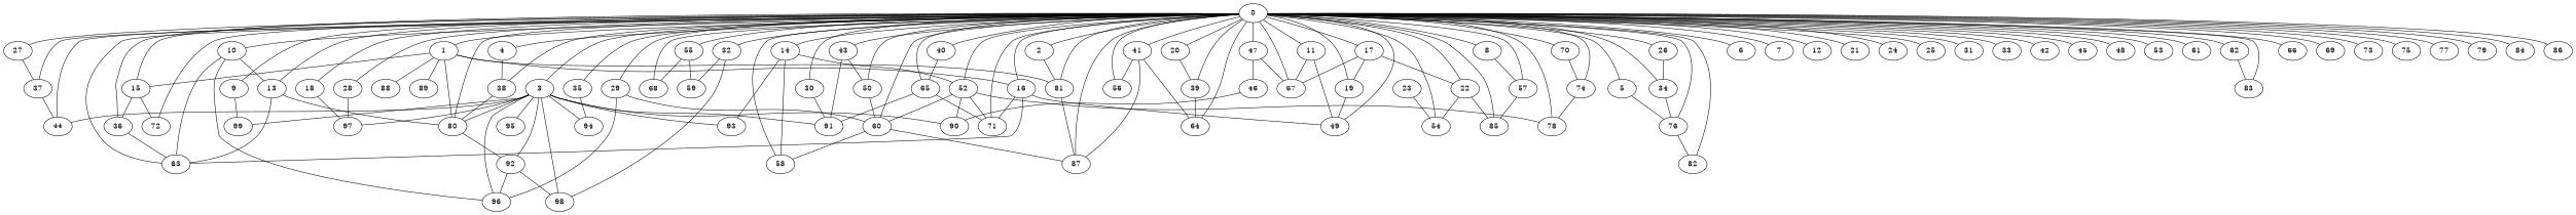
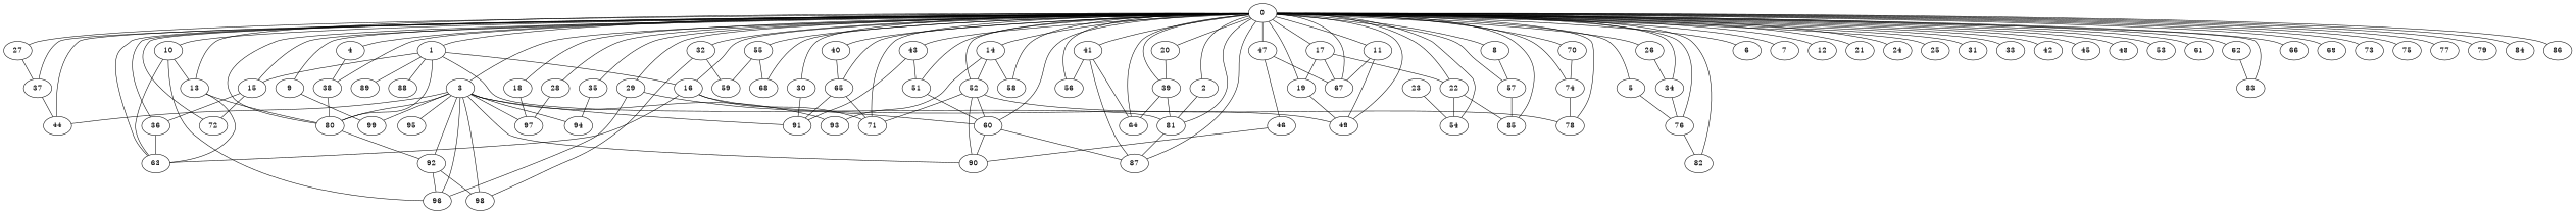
  graph {
    0
    1
    2
    3
    4
    5
    6
    7
    8
    9
    10
    11
    12
    13
    14
    15
    16
    17
    18
    19
    20
    21
    22
    24
    25
    26
    27
    28
    29
    30
    31
    32
    33
    34
    35
    36
    37
    38
    39
    40
    41
    42
    43
    44
    45
    47
    48
    49
-   51 [label=50]
+   51
    52
    53
    54
    55
    56
    57
    58
    60
    61
    62
    63
    64
    65
    66
    67
    68
    69
    70
    71
    72
    73
    74
    75
    76
    77
    78
    79
    80
    81
    82
    83
    84
    85
    86
    87
    88
    89
    96
    98
    99
    97
    90
    91
    92
    93
    94
    95
    23
    59
    46
    0 -- 1
    0 -- 2
    0 -- 3
    0 -- 4
    0 -- 5
    0 -- 6
    0 -- 7
    0 -- 8
    0 -- 9
    0 -- 10
    0 -- 11
    0 -- 12
    0 -- 13
    0 -- 14
    0 -- 15
    0 -- 16
    0 -- 17
    0 -- 18
    0 -- 19
    0 -- 20
    0 -- 21
    0 -- 22
    0 -- 24
    0 -- 25
    0 -- 26
    0 -- 27
    0 -- 28
    0 -- 29
    0 -- 30
    0 -- 31
    0 -- 32
    0 -- 33
    0 -- 34
    0 -- 35
    0 -- 36
    0 -- 37
    0 -- 38
    0 -- 39
    0 -- 40
    0 -- 41
    0 -- 42
    0 -- 43
    0 -- 44
    0 -- 45
    0 -- 47
    0 -- 48
    0 -- 49
    0 -- 51
    0 -- 52
    0 -- 53
    0 -- 54
    0 -- 55
    0 -- 56
    0 -- 57
    0 -- 58
    0 -- 60
    0 -- 61
    0 -- 62
    0 -- 63
    0 -- 64
    0 -- 65
    0 -- 66
    0 -- 67
    0 -- 68
    0 -- 69
    0 -- 70
    0 -- 71
    0 -- 72
    0 -- 73
    0 -- 74
    0 -- 75
    0 -- 76
    0 -- 77
    0 -- 78
    0 -- 79
    0 -- 80
    0 -- 81
    0 -- 82
    0 -- 83
    0 -- 84
    0 -- 85
    0 -- 86
    0 -- 87
    1 -- 15
    1 -- 16
    1 -- 80
    1 -- 81
    1 -- 88
    1 -- 89
    2 -- 81
    3 -- 44
    3 -- 80
    3 -- 96
    3 -- 98
    3 -- 99
    3 -- 97
    3 -- 90
    3 -- 91
    3 -- 92
    3 -- 93
    3 -- 94
    3 -- 95
    4 -- 38
    5 -- 76
    8 -- 57
    9 -- 99
    10 -- 13
    10 -- 63
    10 -- 96
    11 -- 49
    11 -- 67
    13 -- 63
    13 -- 80
    14 -- 52
    14 -- 58
    14 -- 93
    15 -- 36
    15 -- 72
    16 -- 49
    16 -- 63
    16 -- 71
    17 -- 19
    17 -- 22
    17 -- 67
    18 -- 97
    19 -- 49
    20 -- 39
    22 -- 54
    22 -- 85
    26 -- 34
    27 -- 37
    28 -- 97
    29 -- 60
    29 -- 96
    30 -- 91
    32 -- 98
    32 -- 59
    34 -- 76
    35 -- 94
    36 -- 63
    37 -- 44
    38 -- 80
    39 -- 64
+   39 -- 81
    40 -- 65
    41 -- 56
    41 -- 64
    41 -- 87
    43 -- 51
    43 -- 91
    47 -- 67
    47 -- 46
    51 -- 60
    52 -- 60
    52 -- 71
    52 -- 78
    52 -- 90
    55 -- 68
    55 -- 59
    57 -- 85
    60 -- 87
-   60 -- 58
+   60 -- 90
    62 -- 83
    65 -- 71
    65 -- 91
    70 -- 74
    74 -- 78
    76 -- 82
    80 -- 92
    81 -- 87
    92 -- 96
    92 -- 98
    23 -- 54
    46 -- 90
  }
